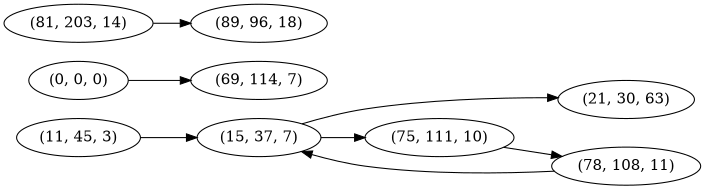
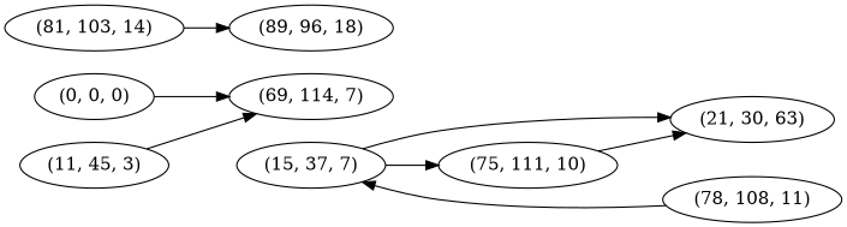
  digraph {
    rankdir=LR
    "(0, 0, 0)"
    "(69, 114, 7)"
    "(11, 45, 3)"
    "(15, 37, 7)"
    n5 [label="(21, 30, 63)"]
    "(75, 111, 10)"
    "(78, 108, 11)"
-   "(81, 103, 14)" [label="(81, 203, 14)"]
+   "(81, 103, 14)"
    "(89, 96, 18)"
    "(0, 0, 0)" -> "(69, 114, 7)"
-   "(11, 45, 3)" -> "(15, 37, 7)"
+   "(11, 45, 3)" -> "(69, 114, 7)"
    "(15, 37, 7)" -> n5
    "(15, 37, 7)" -> "(75, 111, 10)"
-   "(75, 111, 10)" -> "(78, 108, 11)"
+   "(75, 111, 10)" -> n5
    "(78, 108, 11)" -> "(15, 37, 7)"
    "(81, 103, 14)" -> "(89, 96, 18)"
  }
